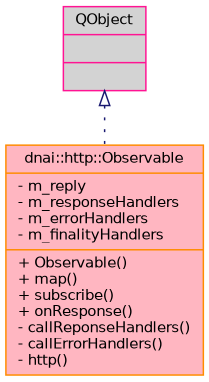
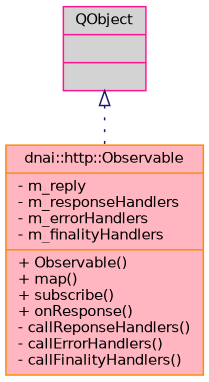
  digraph {
    node [fontname=Helvetica fontsize=10 shape=record style=filled]
-   n1 [color=darkorange fillcolor=lightpink fontcolor=black height=0.2 label="{dnai::http::Observable\n|- m_reply\l- m_responseHandlers\l- m_errorHandlers\l- m_finalityHandlers\l|+ Observable()\l+ map()\l+ subscribe()\l+ onResponse()\l- callReponseHandlers()\l- callErrorHandlers()\l- http()\l}" width=0.4]
+   n1 [color=darkorange fillcolor=lightpink fontcolor=black height=0.2 label="{dnai::http::Observable\n|- m_reply\l- m_responseHandlers\l- m_errorHandlers\l- m_finalityHandlers\l|+ Observable()\l+ map()\l+ subscribe()\l+ onResponse()\l- callReponseHandlers()\l- callErrorHandlers()\l- callFinalityHandlers()\l}" width=0.4]
    n2 [color=deeppink fillcolor=lightgrey height=0.2 label="{QObject\n||}" width=0.4]
    n2 -> n1 [arrowtail=onormal color=midnightblue dir=back fontname=Helvetica fontsize=10 labelfontname=Helvetica labelfontsize=10 style=dotted]
  }
